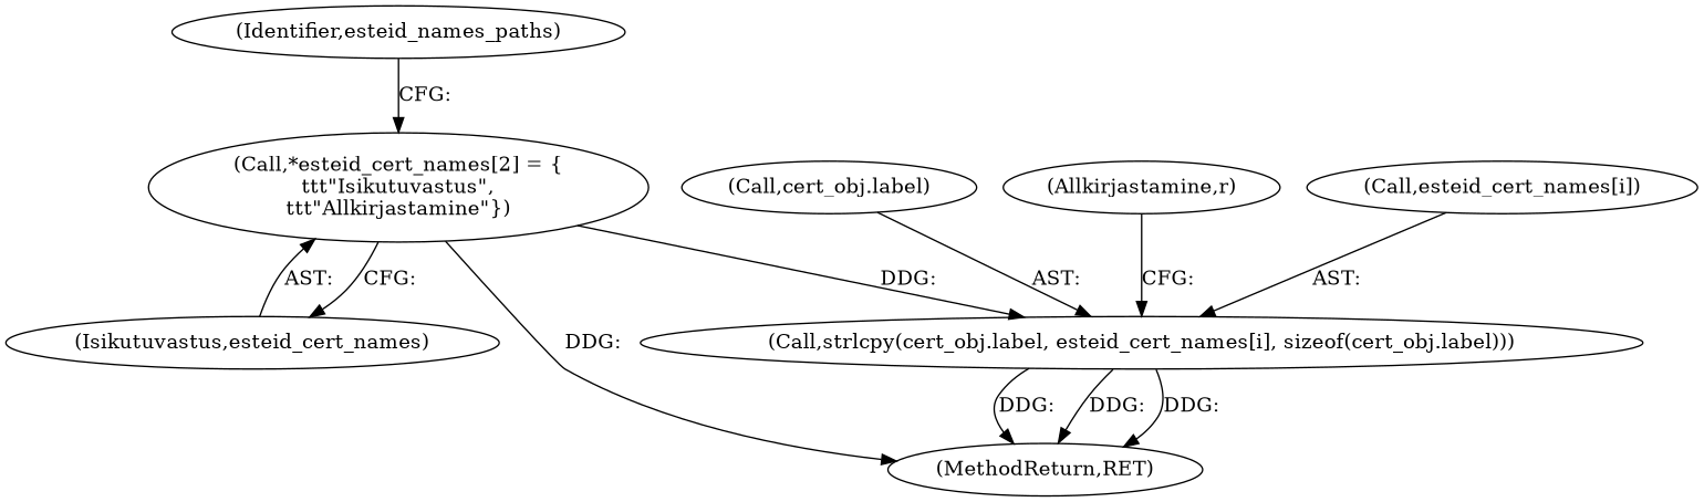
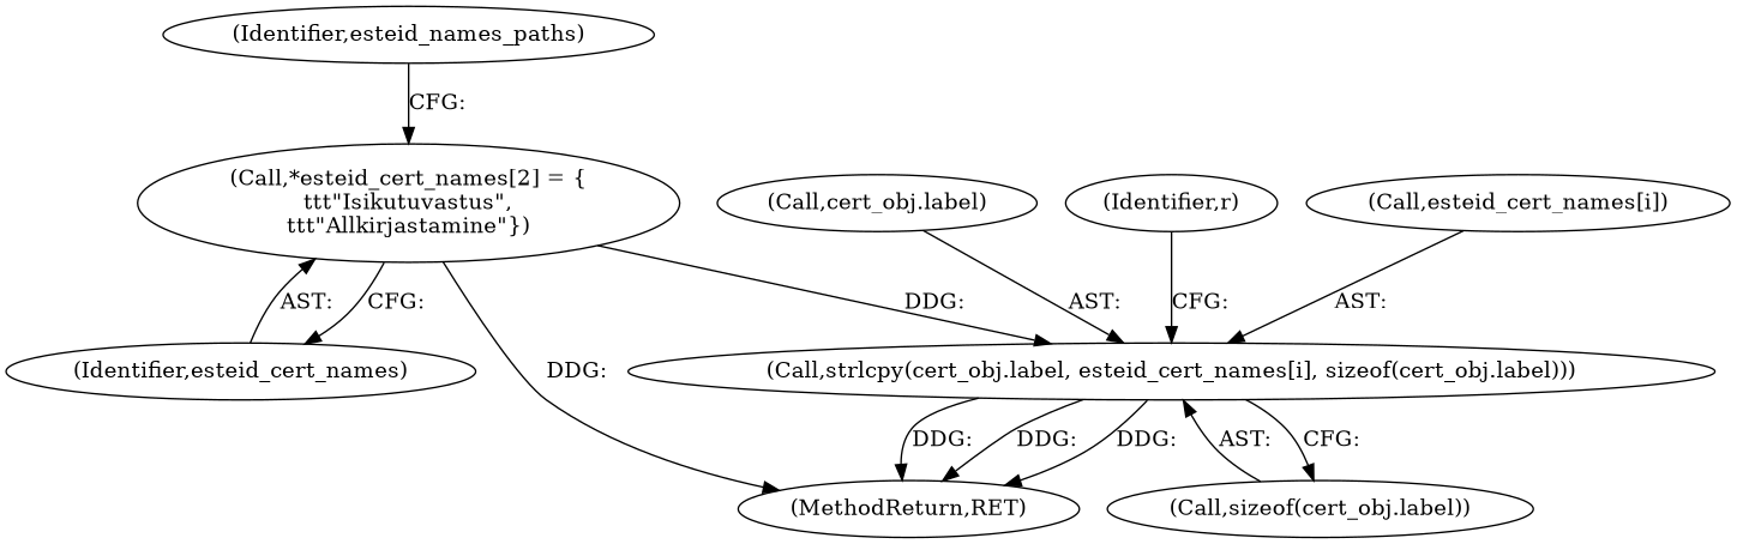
  digraph {
    n1 [label="(Call,strlcpy(cert_obj.label, esteid_cert_names[i], sizeof(cert_obj.label)))"]
+   n2 [label="(Call,sizeof(cert_obj.label))"]
    n3 [label="(MethodReturn,RET)"]
    n4 [label="(Call,*esteid_cert_names[2] = {\n\t\t\t\"Isikutuvastus\",\n\t\t\t\"Allkirjastamine\"})"]
-   n5 [label="(Isikutuvastus,esteid_cert_names)"]
+   n5 [label="(Identifier,esteid_cert_names)"]
    n6 [label="(Call,cert_obj.label)"]
-   n7 [label="(Allkirjastamine,r)"]
+   n7 [label="(Identifier,r)"]
    n8 [label="(Call,esteid_cert_names[i])"]
    n9 [label="(Identifier,esteid_names_paths)"]
+   n1 -> n2 [label="CFG: "]
    n1 -> n3 [label="DDG: "]
    n1 -> n3 [label="DDG: "]
    n1 -> n3 [label="DDG: "]
+   n2 -> n1 [label="AST: "]
    n4 -> n1 [label="DDG: "]
    n4 -> n3 [label="DDG: "]
    n4 -> n5 [label="CFG: "]
    n5 -> n4 [label="AST: "]
    n6 -> n1 [label="AST: "]
    n7 -> n1 [label="CFG: "]
    n8 -> n1 [label="AST: "]
    n9 -> n4 [label="CFG: "]
  }
